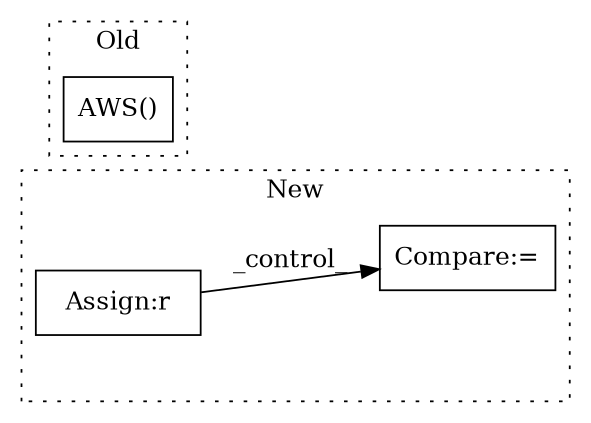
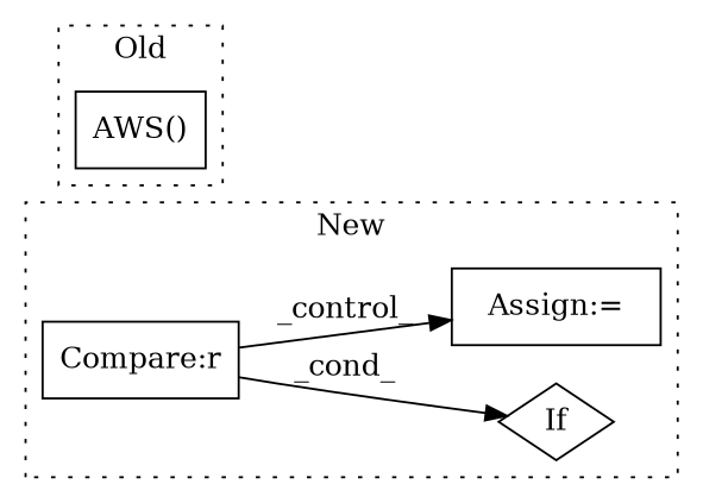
  digraph {
    rankdir=LR
    node [l=3 shape=box]
-   n2 [a=40 l=36 label="Assign:r" s=22571]
-   n3 [a=68 label="Compare:=" s=22792]
+   n1 [a=96 label=If s=22546 shape=diamond]
+   n2 [a=40 l=36 label="Compare:r" s=22571]
+   n3 [a=68 label="Assign:=" s=22792]
    n4 [a=75 l=9 label="AWS()" s=18614]
    subgraph cluster_1 {
      label=New
      style=dotted
+     n1
      n2
      n3
    }
    subgraph cluster_2 {
      label=Old
      style=dotted
      n4
    }
+   n2 -> n1 [label=_cond_]
    n2 -> n3 [label=_control_]
  }
